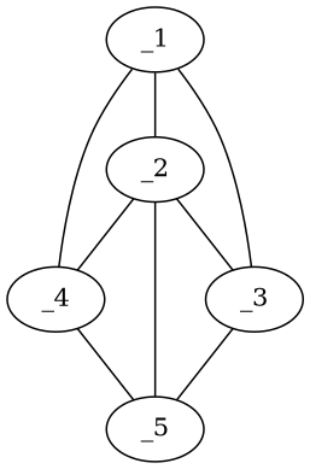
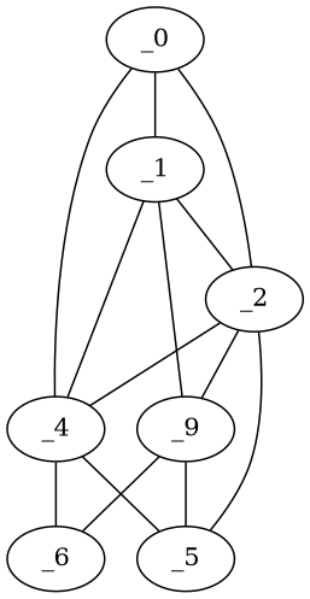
  graph {
    edge [valence=1]
+   _0 [x=39 y=19]
    _1 [x=54 y=84]
    _2 [x=71 y=77]
    _4 [x=105 y=73]
-   _3 [x=79 y=88]
+   _3 [x=79 y=88 label=_9]
+   _6 [x=123 y=75]
    _5 [x=110 y=76]
+   _0 -- _1
+   _0 -- _2
+   _0 -- _4
    _1 -- _2 [valence=2]
    _1 -- _4 [valence=2]
    _1 -- _3
    _2 -- _4 [valence=2]
    _2 -- _3
+   _4 -- _6 [valence=2]
    _4 -- _5 [valence=2]
+   _3 -- _6
    _3 -- _5
    _5 -- _2 [valence=2]
  }
